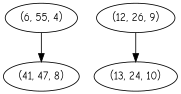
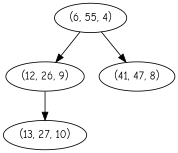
  digraph {
    fontname="Comic Neue"
    node [fontname="Comic Neue"]
    edge [fontname="Comic Neue"]
    "(6, 55, 4)"
    "(12, 26, 9)"
    n3 [label="(41, 47, 8)"]
-   "(13, 24, 10)"
+   "(13, 24, 10)" [label="(13, 27, 10)"]
+   "(6, 55, 4)" -> "(12, 26, 9)"
    "(6, 55, 4)" -> n3
    "(12, 26, 9)" -> "(13, 24, 10)"
  }
